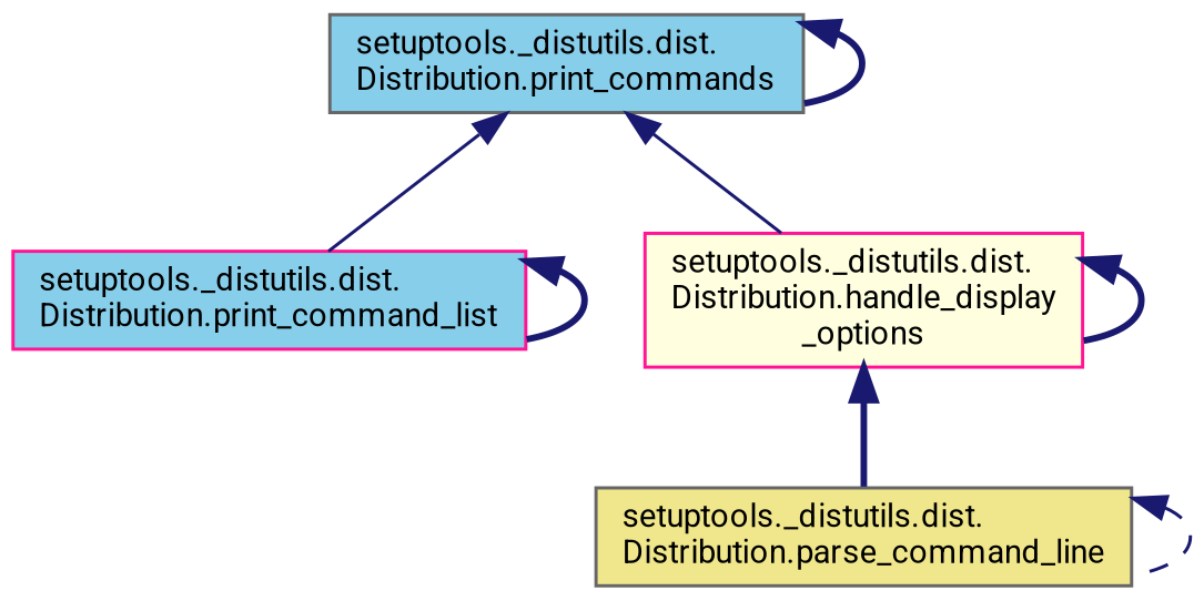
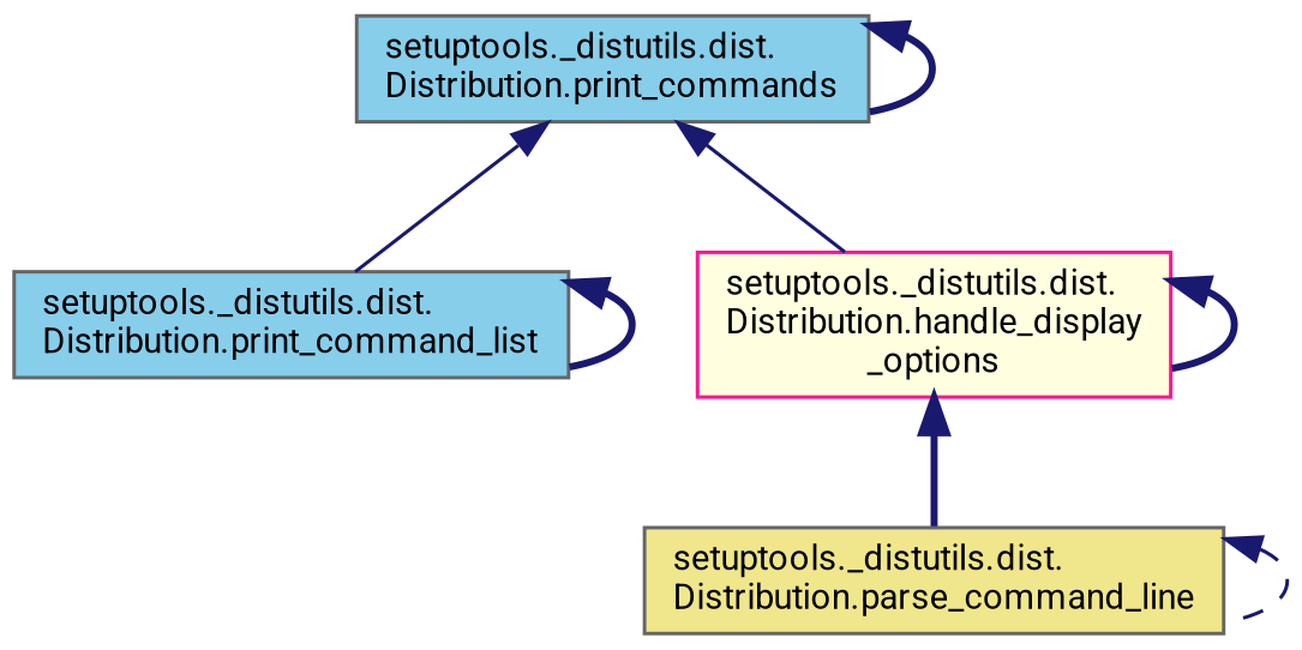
  digraph {
    fontname=Roboto
    rankdir=TB
    node [color=deeppink fillcolor=skyblue fontname=Roboto fontsize=10 shape=record style=filled]
    edge [color=midnightblue dir=back fontname=Roboto fontsize=10 labelfontname=Helvetica labelfontsize=10 style=bold]
-   n1 [fontcolor=black height=0.2 label="setuptools._distutils.dist.\lDistribution.print_command_list" width=0.4]
+   n1 [color=gray40 fontcolor=black height=0.2 label="setuptools._distutils.dist.\lDistribution.print_command_list" width=0.4]
    n2 [color=gray40 height=0.2 label="setuptools._distutils.dist.\lDistribution.print_commands" width=0.4]
    n3 [fillcolor=lightyellow height=0.2 label="setuptools._distutils.dist.\lDistribution.handle_display\l_options" width=0.4]
    n4 [color=gray40 fillcolor=khaki height=0.2 label="setuptools._distutils.dist.\lDistribution.parse_command_line" width=0.4]
    n1 -> n1
    n2 -> n1 [style=solid]
    n2 -> n2
    n2 -> n3 [style=solid]
    n3 -> n3
    n3 -> n4
    n4 -> n4 [style=dashed]
  }
